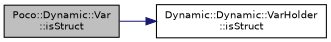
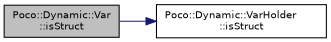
  digraph {
    rankdir=LR
    node [color=black fontname=Helvetica fontsize=10 shape=record style=filled]
    n1 [fillcolor=grey75 fontcolor=black height=0.2 label="Poco::Dynamic::Var\l::isStruct" width=0.4]
-   n2 [fillcolor=white height=0.2 label="Dynamic::Dynamic::VarHolder\l::isStruct" width=0.4]
+   n2 [fillcolor=white height=0.2 label="Poco::Dynamic::VarHolder\l::isStruct" width=0.4]
    n1 -> n2 [color=midnightblue fontname=Helvetica fontsize=10 labelfontname=Helvetica labelfontsize=10 style=solid]
  }
